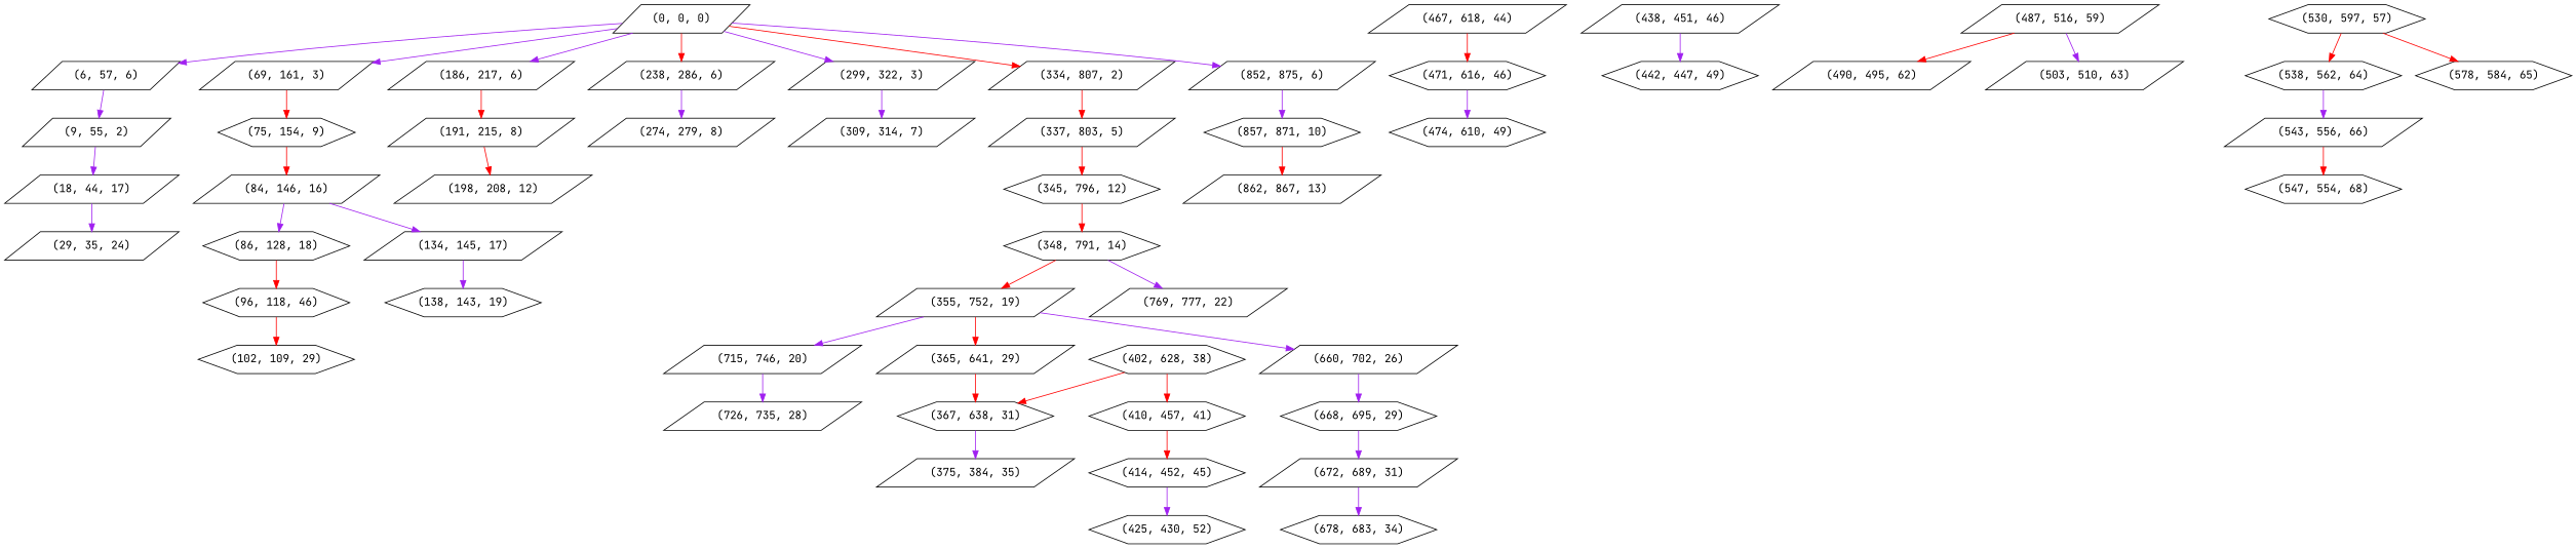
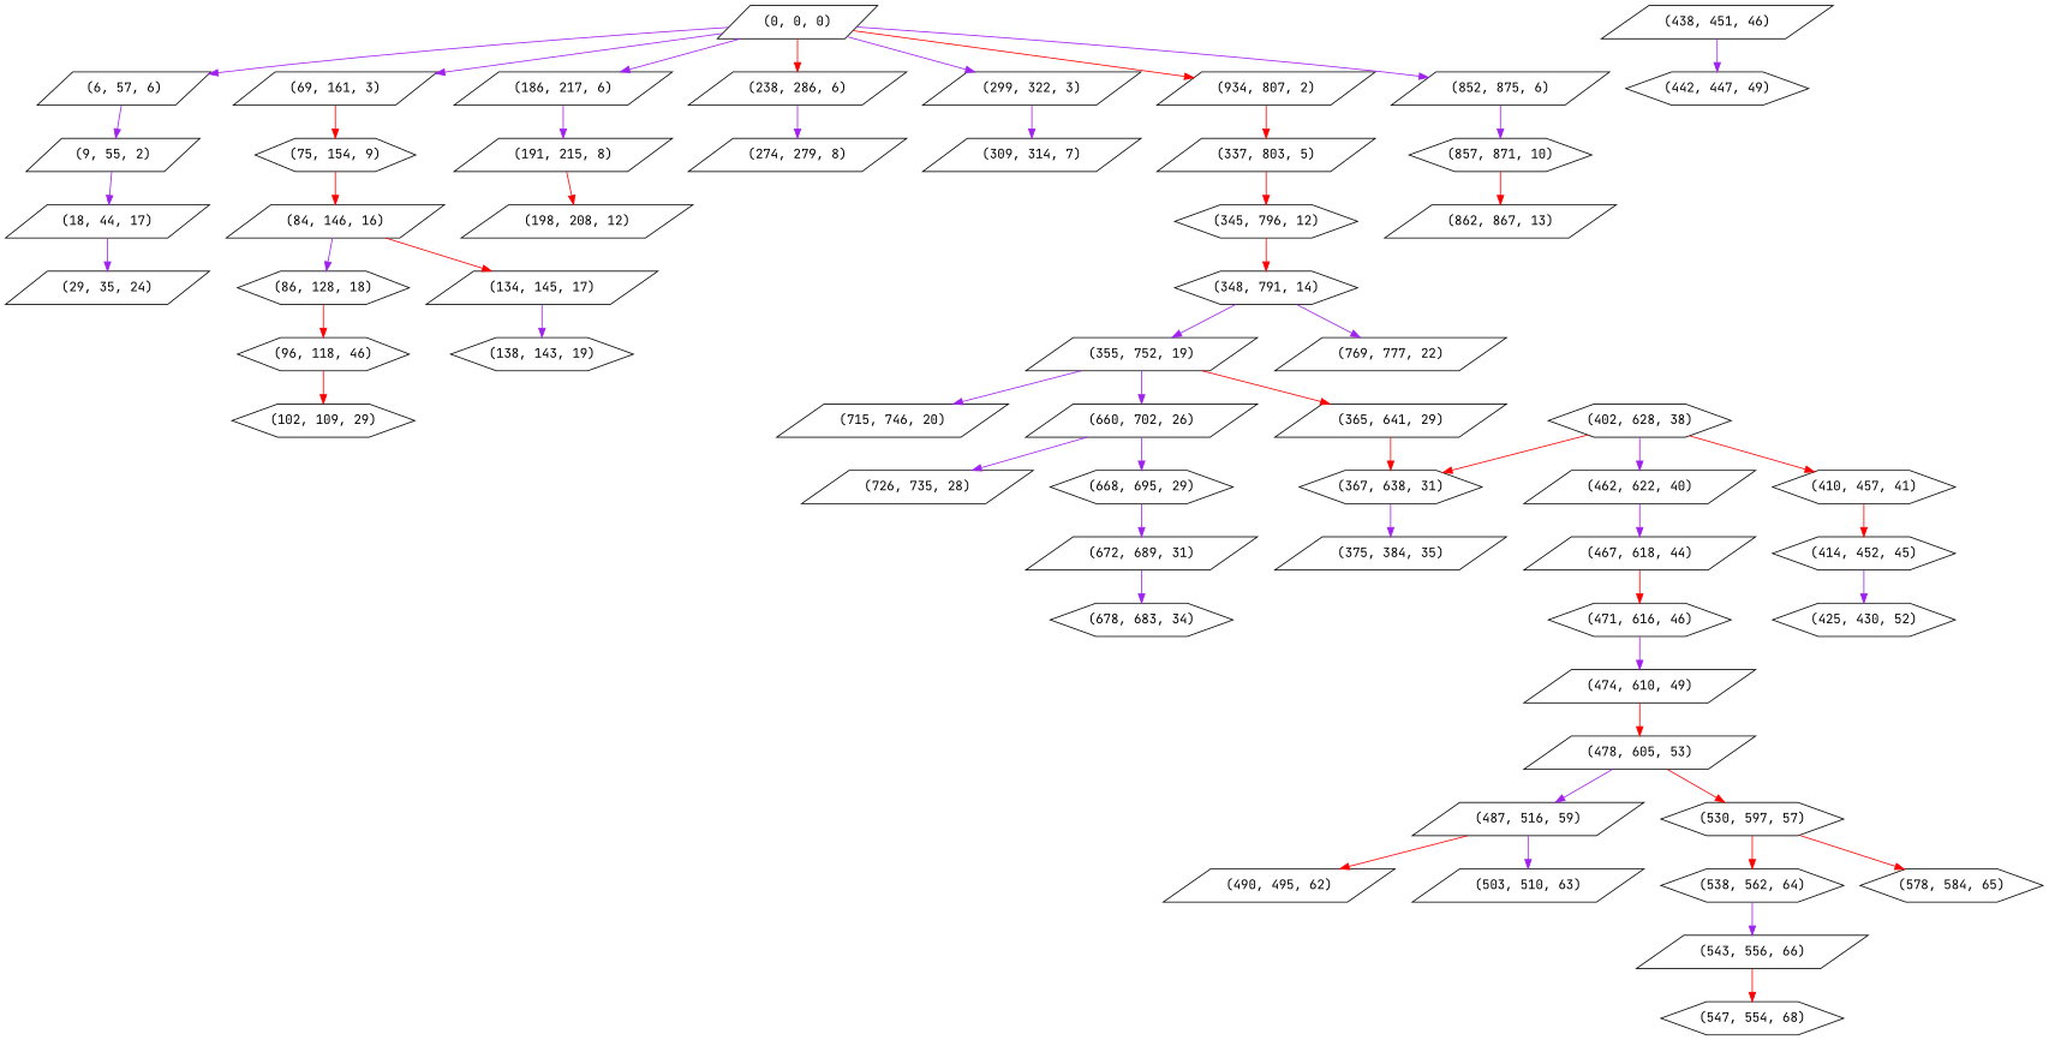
  digraph {
    fontname="JetBrains Mono"
    node [fontname="JetBrains Mono" shape=parallelogram]
    edge [color=purple fontname="JetBrains Mono"]
    "(0, 0, 0)"
    "(6, 57, 6)"
    "(69, 161, 3)"
    "(186, 217, 6)"
    "(238, 286, 6)"
    "(299, 322, 3)"
-   "(334, 807, 2)"
+   "(334, 807, 2)" [label="(934, 807, 2)"]
    "(852, 875, 6)"
    n9 [label="(9, 55, 2)"]
    "(75, 154, 9)" [shape=hexagon]
    "(191, 215, 8)"
    "(274, 279, 8)"
    "(309, 314, 7)"
    "(337, 803, 5)"
    "(857, 871, 10)" [shape=hexagon]
    "(18, 44, 17)"
    "(29, 35, 24)"
    "(84, 146, 16)"
    "(86, 128, 18)" [shape=hexagon]
    "(134, 145, 17)"
    n21 [label="(96, 118, 46)" shape=hexagon]
    "(138, 143, 19)" [shape=hexagon]
    "(102, 109, 29)" [shape=hexagon]
    "(198, 208, 12)"
    "(345, 796, 12)" [shape=hexagon]
    "(348, 791, 14)" [shape=hexagon]
    "(355, 752, 19)"
    "(769, 777, 22)"
    "(365, 641, 29)"
    "(660, 702, 26)"
    "(715, 746, 20)"
    "(367, 638, 31)" [shape=hexagon]
    "(668, 695, 29)" [shape=hexagon]
    "(726, 735, 28)"
    "(375, 384, 35)"
    "(402, 628, 38)" [shape=hexagon]
    "(410, 457, 41)" [shape=hexagon]
+   "(462, 622, 40)"
    "(414, 452, 45)" [shape=hexagon]
    "(467, 618, 44)"
    "(425, 430, 52)" [shape=hexagon]
    "(442, 447, 49)" [shape=hexagon]
    "(438, 451, 46)"
    "(471, 616, 46)" [shape=hexagon]
-   "(474, 610, 49)" [shape=hexagon]
+   "(474, 610, 49)"
+   "(478, 605, 53)"
    "(487, 516, 59)"
    "(530, 597, 57)" [shape=hexagon]
    "(490, 495, 62)"
    "(503, 510, 63)"
    "(538, 562, 64)" [shape=hexagon]
    "(578, 584, 65)" [shape=hexagon]
    "(543, 556, 66)"
    "(547, 554, 68)" [shape=hexagon]
    "(672, 689, 31)"
    "(678, 683, 34)" [shape=hexagon]
    "(862, 867, 13)"
    "(0, 0, 0)" -> "(6, 57, 6)"
    "(0, 0, 0)" -> "(69, 161, 3)"
    "(0, 0, 0)" -> "(186, 217, 6)"
    "(0, 0, 0)" -> "(238, 286, 6)" [color=red]
    "(0, 0, 0)" -> "(299, 322, 3)"
    "(0, 0, 0)" -> "(334, 807, 2)" [color=red]
    "(0, 0, 0)" -> "(852, 875, 6)"
    "(6, 57, 6)" -> n9
    "(69, 161, 3)" -> "(75, 154, 9)" [color=red]
-   "(186, 217, 6)" -> "(191, 215, 8)" [color=red]
+   "(186, 217, 6)" -> "(191, 215, 8)"
    "(238, 286, 6)" -> "(274, 279, 8)"
    "(299, 322, 3)" -> "(309, 314, 7)"
    "(334, 807, 2)" -> "(337, 803, 5)" [color=red]
    "(852, 875, 6)" -> "(857, 871, 10)"
    n9 -> "(18, 44, 17)"
    "(75, 154, 9)" -> "(84, 146, 16)" [color=red]
    "(191, 215, 8)" -> "(198, 208, 12)" [color=red]
    "(337, 803, 5)" -> "(345, 796, 12)" [color=red]
    "(857, 871, 10)" -> "(862, 867, 13)" [color=red]
    "(18, 44, 17)" -> "(29, 35, 24)"
    "(84, 146, 16)" -> "(86, 128, 18)"
-   "(84, 146, 16)" -> "(134, 145, 17)"
+   "(84, 146, 16)" -> "(134, 145, 17)" [color=red]
    "(86, 128, 18)" -> n21 [color=red]
    "(134, 145, 17)" -> "(138, 143, 19)"
    n21 -> "(102, 109, 29)" [color=red]
    "(345, 796, 12)" -> "(348, 791, 14)" [color=red]
-   "(348, 791, 14)" -> "(355, 752, 19)" [color=red]
+   "(348, 791, 14)" -> "(355, 752, 19)"
    "(348, 791, 14)" -> "(769, 777, 22)"
    "(355, 752, 19)" -> "(365, 641, 29)" [color=red]
    "(355, 752, 19)" -> "(660, 702, 26)"
    "(355, 752, 19)" -> "(715, 746, 20)"
    "(365, 641, 29)" -> "(367, 638, 31)" [color=red]
    "(660, 702, 26)" -> "(668, 695, 29)"
-   "(715, 746, 20)" -> "(726, 735, 28)"
+   "(660, 702, 26)" -> "(726, 735, 28)"
    "(367, 638, 31)" -> "(375, 384, 35)"
    "(668, 695, 29)" -> "(672, 689, 31)"
    "(402, 628, 38)" -> "(367, 638, 31)" [color=red]
    "(402, 628, 38)" -> "(410, 457, 41)" [color=red]
+   "(402, 628, 38)" -> "(462, 622, 40)"
    "(410, 457, 41)" -> "(414, 452, 45)" [color=red]
+   "(462, 622, 40)" -> "(467, 618, 44)"
    "(414, 452, 45)" -> "(425, 430, 52)"
    "(467, 618, 44)" -> "(471, 616, 46)" [color=red]
    "(438, 451, 46)" -> "(442, 447, 49)"
    "(471, 616, 46)" -> "(474, 610, 49)"
+   "(474, 610, 49)" -> "(478, 605, 53)" [color=red]
+   "(478, 605, 53)" -> "(487, 516, 59)"
+   "(478, 605, 53)" -> "(530, 597, 57)" [color=red]
    "(487, 516, 59)" -> "(490, 495, 62)" [color=red]
    "(487, 516, 59)" -> "(503, 510, 63)"
    "(530, 597, 57)" -> "(538, 562, 64)" [color=red]
    "(530, 597, 57)" -> "(578, 584, 65)" [color=red]
    "(538, 562, 64)" -> "(543, 556, 66)"
    "(543, 556, 66)" -> "(547, 554, 68)" [color=red]
    "(672, 689, 31)" -> "(678, 683, 34)"
  }
